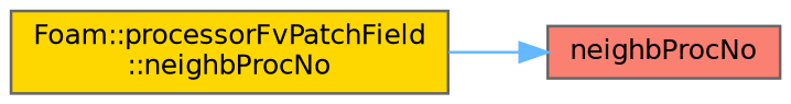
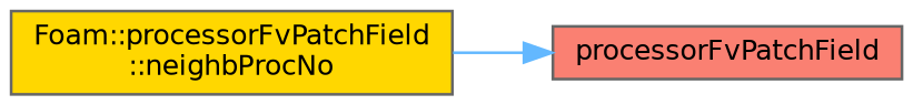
  digraph {
    rankdir=RL
    node [fontname=Helvetica fontsize=10 shape=box style=filled]
-   n1 [color=gray40 fillcolor=salmon fontcolor=black height=0.2 label=neighbProcNo width=0.4]
+   n1 [color=gray40 fillcolor=salmon fontcolor=black height=0.2 label=processorFvPatchField width=0.4]
    n2 [color=grey40 fillcolor=gold height=0.2 label="Foam::processorFvPatchField\l::neighbProcNo" width=0.4]
    n1 -> n2 [color=steelblue1 dir=back fontname=Helvetica fontsize=10 labelfontname=Helvetica labelfontsize=10 style=solid]
  }
